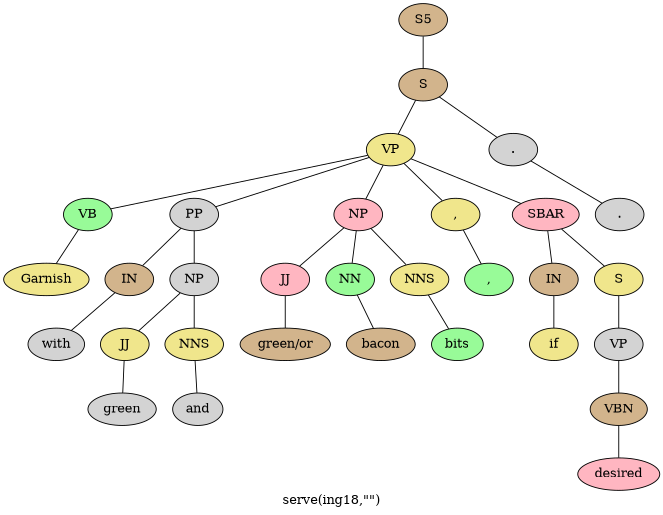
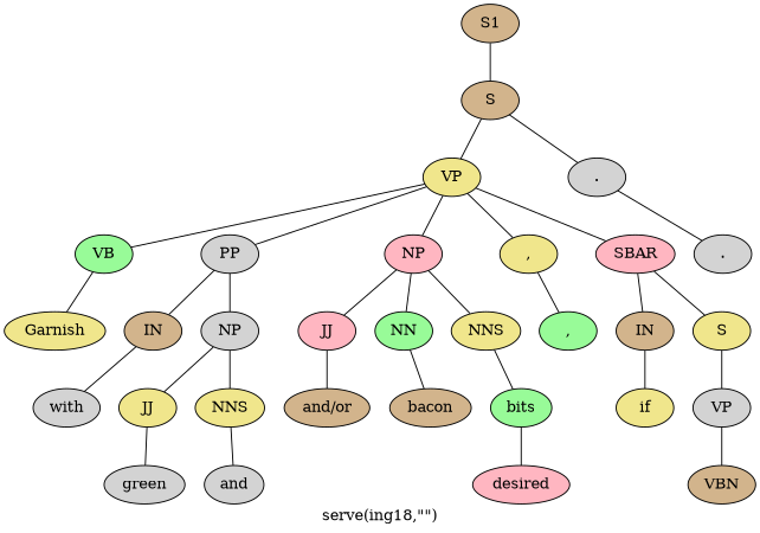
  graph {
    label="serve(ing18,\"\")"
    node [fillcolor=khaki style=filled]
-   n1 [fillcolor=tan label=S5]
+   n1 [fillcolor=tan label=S1]
    n2 [fillcolor=tan label=S]
    n3 [label=VP]
    n4 [fillcolor=lightgrey label="."]
    n5 [fillcolor=palegreen label=VB]
    n6 [fillcolor=lightgrey label=PP]
    n7 [fillcolor=lightpink label=NP]
    n8 [label=","]
    n9 [fillcolor=lightpink label=SBAR]
    n10 [fillcolor=lightgrey label="."]
    n11 [label=Garnish]
    n12 [fillcolor=tan label=IN]
    n13 [fillcolor=lightgrey label=NP]
    n14 [fillcolor=lightpink label=JJ]
    n15 [fillcolor=palegreen label=NN]
    n16 [label=NNS]
    n17 [fillcolor=palegreen label=","]
    n18 [fillcolor=tan label=IN]
    n19 [label=S]
    n20 [fillcolor=lightgrey label=with]
    n21 [label=JJ]
    n22 [label=NNS]
    n23 [fillcolor=lightgrey label=green]
    n24 [fillcolor=lightgrey label=and]
-   n25 [fillcolor=tan label="green/or"]
+   n25 [fillcolor=tan label="and/or"]
    n26 [fillcolor=tan label=bacon]
    n27 [fillcolor=palegreen label=bits]
    n28 [label=if]
    n29 [fillcolor=lightgrey label=VP]
    n30 [fillcolor=tan label=VBN]
    n31 [fillcolor=lightpink label=desired]
    n1 -- n2
    n2 -- n3
    n2 -- n4
    n3 -- n5
    n3 -- n6
    n3 -- n7
    n3 -- n8
    n3 -- n9
    n4 -- n10
    n5 -- n11
    n6 -- n12
    n6 -- n13
    n7 -- n14
    n7 -- n15
    n7 -- n16
    n8 -- n17
    n9 -- n18
    n9 -- n19
    n12 -- n20
    n13 -- n21
    n13 -- n22
    n14 -- n25
    n15 -- n26
    n16 -- n27
    n18 -- n28
    n19 -- n29
    n21 -- n23
    n22 -- n24
    n29 -- n30
-   n30 -- n31
+   n27 -- n31
  }
